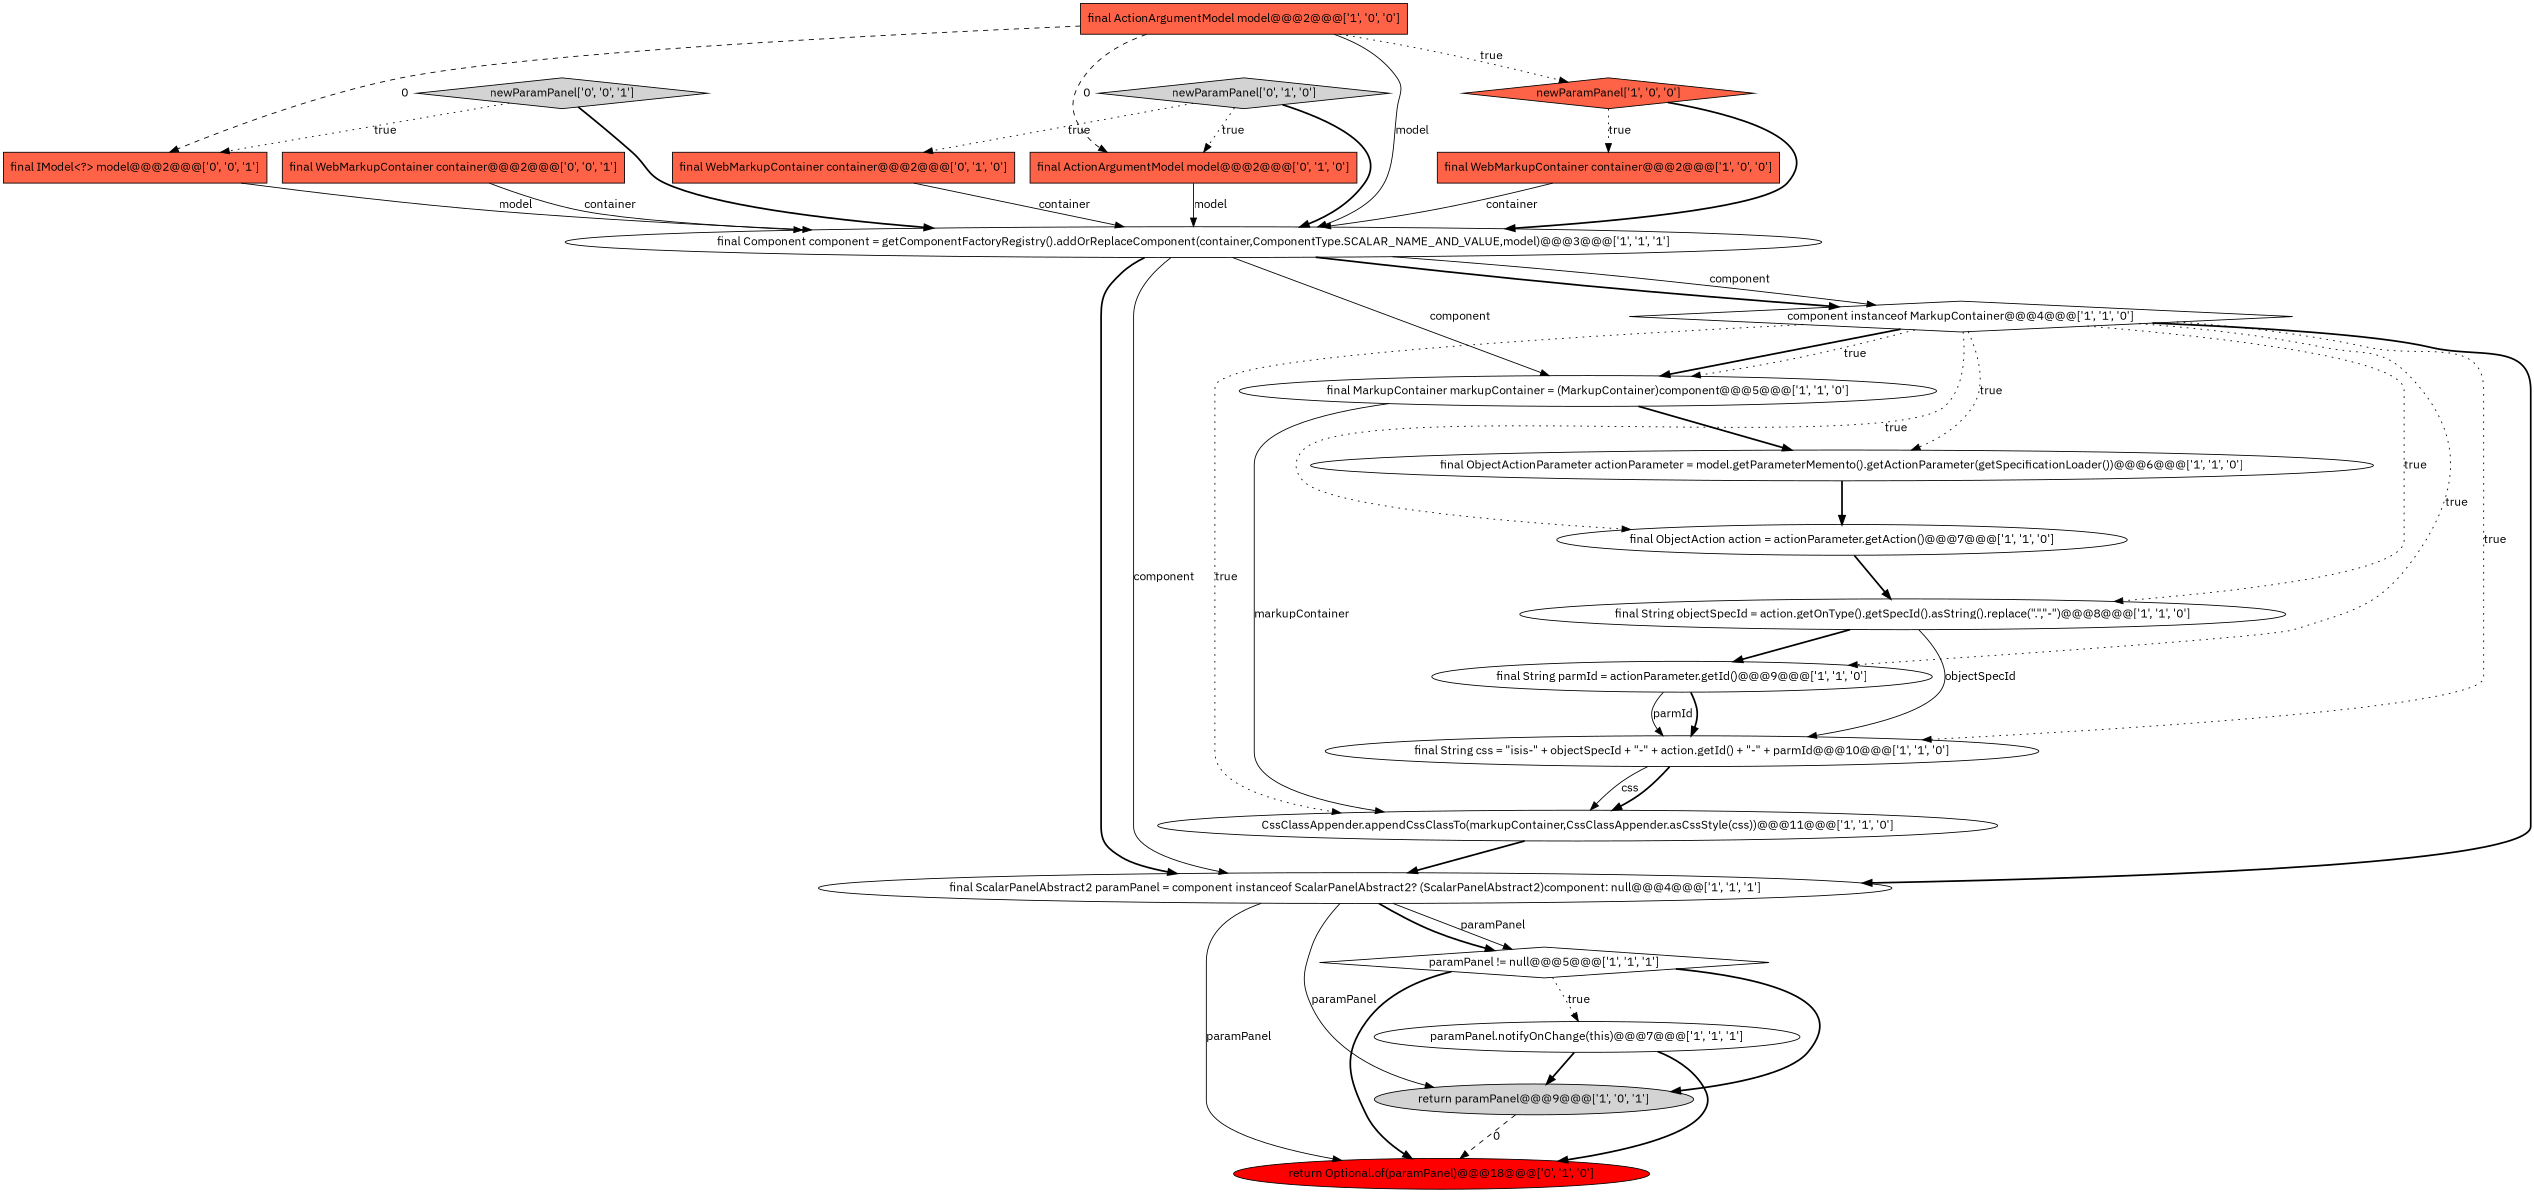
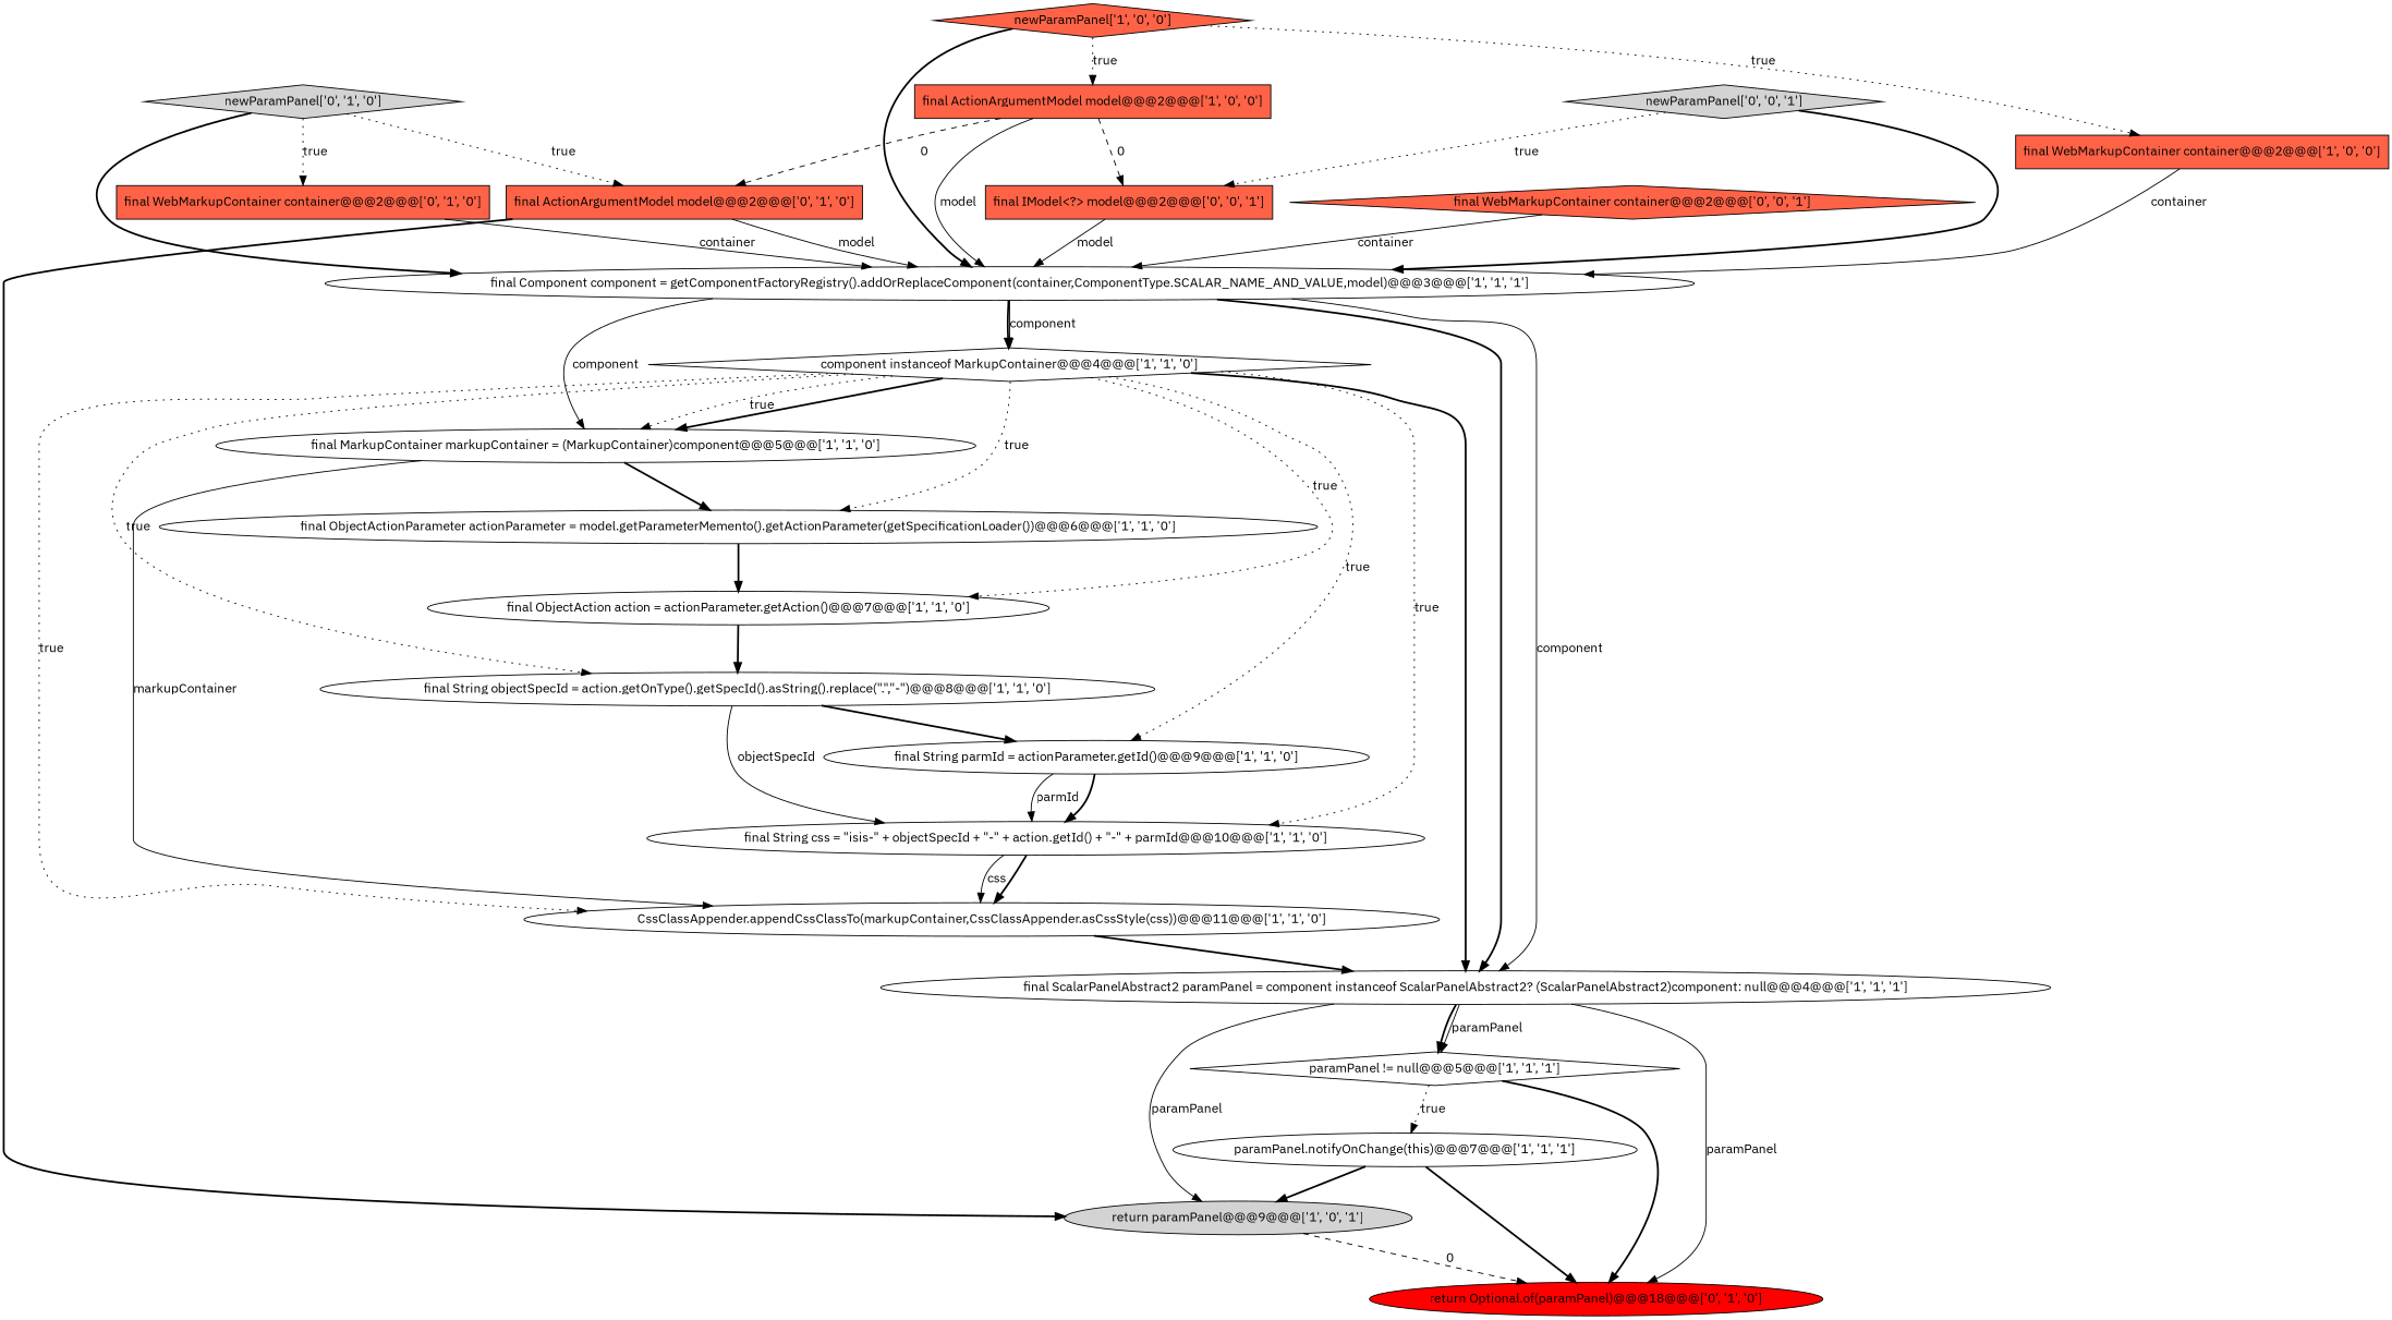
  digraph {
    fontname="IBM Plex Sans"
    node [fillcolor=white fontname="IBM Plex Sans" shape=ellipse style=filled]
    edge [fontname="IBM Plex Sans" style=bold]
    n1 [fillcolor=tomato label="final IModel<?> model@@@2@@@['0', '0', '1']" shape=box]
    n2 [label="final Component component = getComponentFactoryRegistry().addOrReplaceComponent(container,ComponentType.SCALAR_NAME_AND_VALUE,model)@@@3@@@['1', '1', '1']"]
    n3 [label="final ScalarPanelAbstract2 paramPanel = component instanceof ScalarPanelAbstract2? (ScalarPanelAbstract2)component: null@@@4@@@['1', '1', '1']"]
    n4 [label="final MarkupContainer markupContainer = (MarkupContainer)component@@@5@@@['1', '1', '0']"]
    n5 [label="component instanceof MarkupContainer@@@4@@@['1', '1', '0']" shape=diamond]
-   n6 [fillcolor=tomato label="final WebMarkupContainer container@@@2@@@['0', '0', '1']" shape=box]
+   n6 [fillcolor=tomato label="final WebMarkupContainer container@@@2@@@['0', '0', '1']" shape=diamond]
    n7 [fillcolor=red label="return Optional.of(paramPanel)@@@18@@@['0', '1', '0']"]
    n8 [label="CssClassAppender.appendCssClassTo(markupContainer,CssClassAppender.asCssStyle(css))@@@11@@@['1', '1', '0']"]
    n9 [fillcolor=lightgray label="return paramPanel@@@9@@@['1', '0', '1']"]
    n10 [label="paramPanel != null@@@5@@@['1', '1', '1']" shape=diamond]
    n11 [label="paramPanel.notifyOnChange(this)@@@7@@@['1', '1', '1']"]
    n12 [label="final ObjectActionParameter actionParameter = model.getParameterMemento().getActionParameter(getSpecificationLoader())@@@6@@@['1', '1', '0']"]
    n13 [label="final ObjectAction action = actionParameter.getAction()@@@7@@@['1', '1', '0']"]
    n14 [label="final String parmId = actionParameter.getId()@@@9@@@['1', '1', '0']"]
    n15 [label="final String css = \"isis-\" + objectSpecId + \"-\" + action.getId() + \"-\" + parmId@@@10@@@['1', '1', '0']"]
    n16 [fillcolor=tomato label="final ActionArgumentModel model@@@2@@@['0', '1', '0']" shape=box]
    n17 [label="final String objectSpecId = action.getOnType().getSpecId().asString().replace(\".\",\"-\")@@@8@@@['1', '1', '0']"]
    n18 [fillcolor=lightgray label="newParamPanel['0', '1', '0']" shape=diamond]
    n19 [fillcolor=tomato label="final WebMarkupContainer container@@@2@@@['0', '1', '0']" shape=box]
    n20 [fillcolor=tomato label="final ActionArgumentModel model@@@2@@@['1', '0', '0']" shape=box]
    n21 [fillcolor=tomato label="final WebMarkupContainer container@@@2@@@['1', '0', '0']" shape=box]
    n22 [fillcolor=lightgray label="newParamPanel['0', '0', '1']" shape=diamond]
    n23 [fillcolor=tomato label="newParamPanel['1', '0', '0']" shape=diamond]
    n1 -> n2 [label=model style=solid]
    n2 -> n3
    n2 -> n3 [label=component style=solid]
    n2 -> n4 [label=component style=solid]
    n2 -> n5 [label=component style=solid]
    n2 -> n5
    n3 -> n7 [label=paramPanel style=solid]
    n3 -> n9 [label=paramPanel style=solid]
    n3 -> n10 [label=paramPanel style=solid]
    n3 -> n10
    n4 -> n8 [label=markupContainer style=solid]
    n4 -> n12
    n5 -> n3
    n5 -> n4
    n5 -> n4 [label=true style=dotted]
    n5 -> n8 [label=true style=dotted]
    n5 -> n12 [label=true style=dotted]
    n5 -> n13 [label=true style=dotted]
    n5 -> n14 [label=true style=dotted]
    n5 -> n15 [label=true style=dotted]
    n5 -> n17 [label=true style=dotted]
    n6 -> n2 [label=container style=solid]
    n8 -> n3
    n9 -> n7 [label=0 style=dashed]
    n10 -> n7
-   n10 -> n9
+   n16 -> n9
    n10 -> n11 [label=true style=dotted]
    n11 -> n7
    n11 -> n9
    n12 -> n13
    n13 -> n17
    n14 -> n15
    n14 -> n15 [label=parmId style=solid]
    n15 -> n8 [label=css style=solid]
    n15 -> n8
    n16 -> n2 [label=model style=solid]
    n17 -> n14
    n17 -> n15 [label=objectSpecId style=solid]
    n18 -> n2
    n18 -> n16 [label=true style=dotted]
    n18 -> n19 [label=true style=dotted]
    n19 -> n2 [label=container style=solid]
    n20 -> n1 [label=0 style=dashed]
    n20 -> n2 [label=model style=solid]
    n20 -> n16 [label=0 style=dashed]
    n21 -> n2 [label=container style=solid]
    n22 -> n1 [label=true style=dotted]
    n22 -> n2
    n23 -> n2
-   n20 -> n23 [label=true style=dotted]
+   n23 -> n20 [label=true style=dotted]
    n23 -> n21 [label=true style=dotted]
  }
